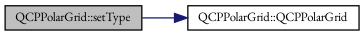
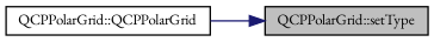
  digraph {
    rankdir=RL
    fontname="EB Garamond"
    node [color=black fontname="EB Garamond" fontsize=10 shape=record style=filled]
    n1 [fillcolor=grey75 fontcolor=black height=0.2 label="QCPPolarGrid::setType" width=0.4]
    n2 [fillcolor=white height=0.2 label="QCPPolarGrid::QCPPolarGrid" width=0.4]
-   n2 -> n1 [color=midnightblue dir=back fontname="EB Garamond" fontsize=10 labelfontname=Helvetica labelfontsize=10 style=solid]
+   n1 -> n2 [color=midnightblue dir=back fontname="EB Garamond" fontsize=10 labelfontname=Helvetica labelfontsize=10 style=solid]
  }
